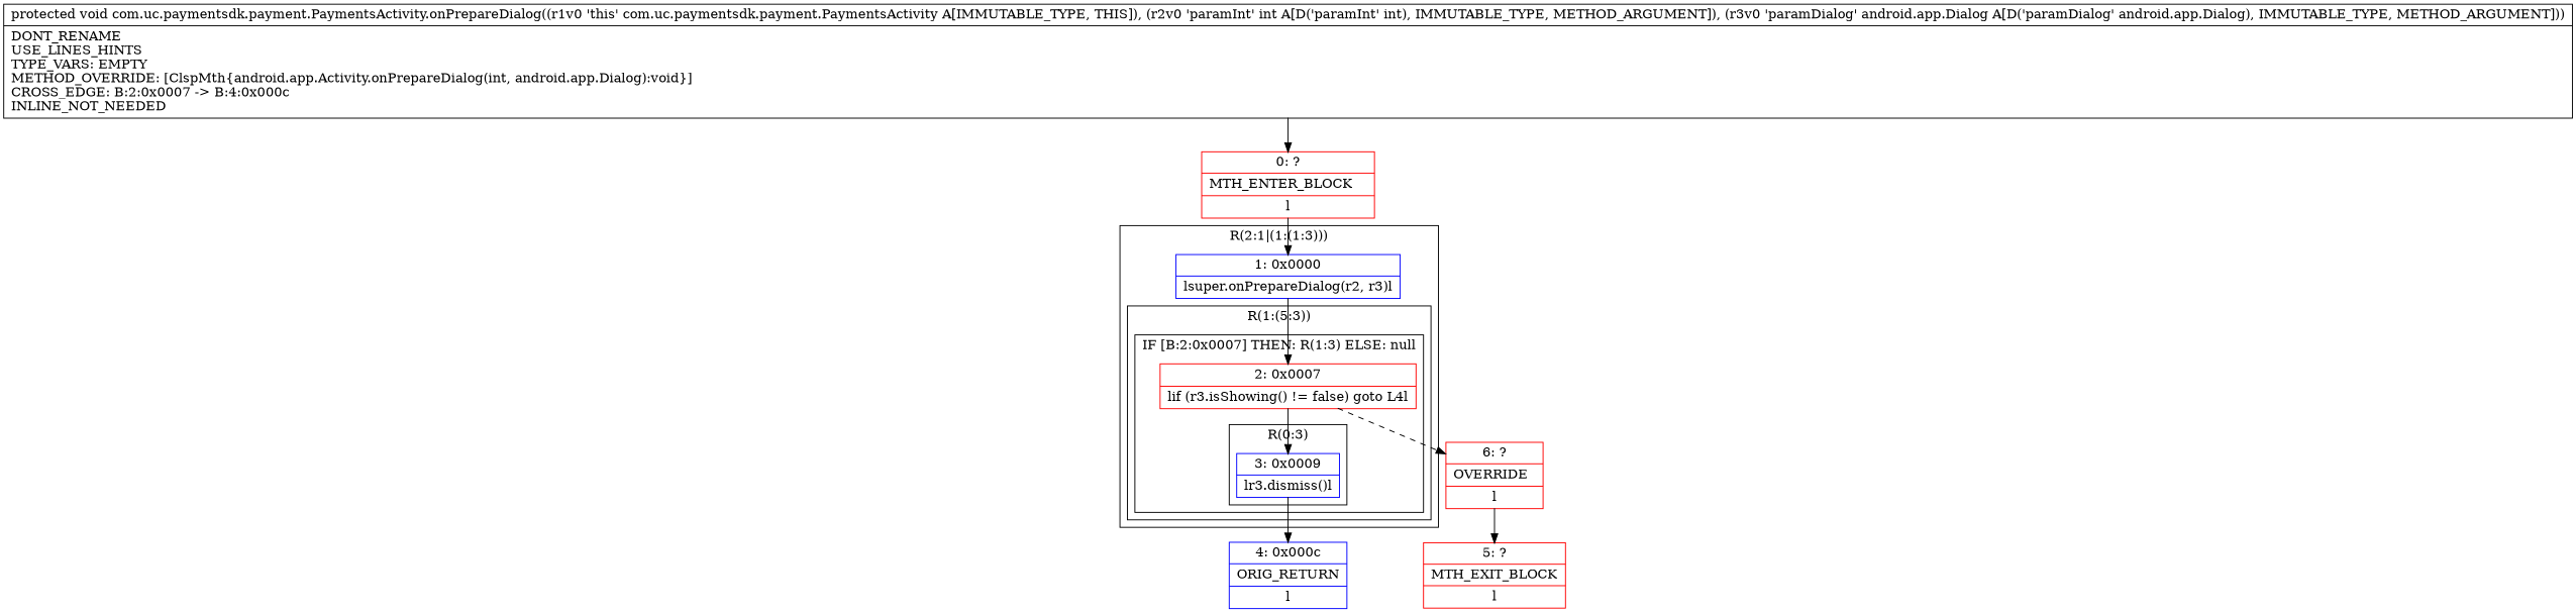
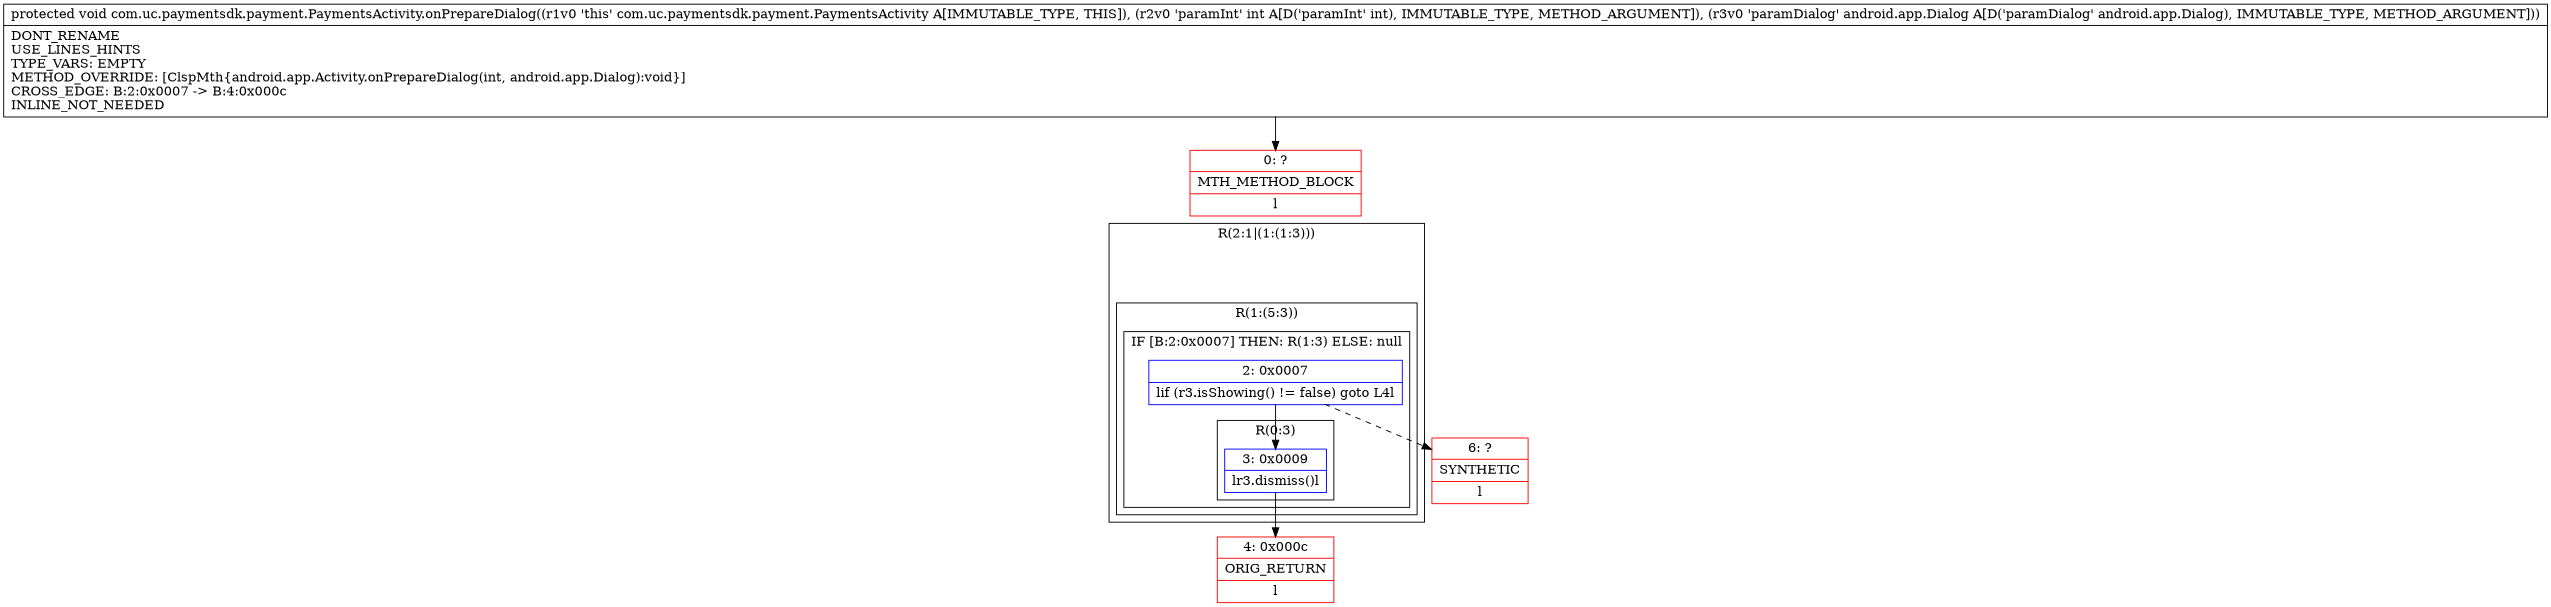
  digraph {
    node [color=red shape=record]
    n1 [color=blue label="{3\:\ 0x0009|lr3.dismiss()l}"]
-   n2 [label="{2\:\ 0x0007|lif (r3.isShowing() != false) goto L4l}"]
-   n3 [color=blue label="{1\:\ 0x0000|lsuper.onPrepareDialog(r2, r3)l}"]
-   n4 [color=blue label="{4\:\ 0x000c|ORIG_RETURN\l|l}"]
-   n5 [label="{6\:\ ?|OVERRIDE\l|l}"]
-   n6 [label="{5\:\ ?|MTH_EXIT_BLOCK\l|l}"]
-   n7 [label="{0\:\ ?|MTH_ENTER_BLOCK\l|l}"]
+   n2 [color=blue label="{2\:\ 0x0007|lif (r3.isShowing() != false) goto L4l}"]
+   n4 [label="{4\:\ 0x000c|ORIG_RETURN\l|l}"]
+   n5 [label="{6\:\ ?|SYNTHETIC\l|l}"]
+   n7 [label="{0\:\ ?|MTH_METHOD_BLOCK\l|l}"]
    n8 [label="{protected void com.uc.paymentsdk.payment.PaymentsActivity.onPrepareDialog((r1v0 'this' com.uc.paymentsdk.payment.PaymentsActivity A[IMMUTABLE_TYPE, THIS]), (r2v0 'paramInt' int A[D('paramInt' int), IMMUTABLE_TYPE, METHOD_ARGUMENT]), (r3v0 'paramDialog' android.app.Dialog A[D('paramDialog' android.app.Dialog), IMMUTABLE_TYPE, METHOD_ARGUMENT]))  | DONT_RENAME\lUSE_LINES_HINTS\lTYPE_VARS: EMPTY\lMETHOD_OVERRIDE: [ClspMth\{android.app.Activity.onPrepareDialog(int, android.app.Dialog):void\}]\lCROSS_EDGE: B:2:0x0007 \-\> B:4:0x000c\lINLINE_NOT_NEEDED\l}" color=""]
    subgraph cluster_1 {
      label="R(2:1|(1:(1:3)))"
-     n3
      subgraph cluster_2 {
        label="R(1:(5:3))"
        subgraph cluster_3 {
          label="IF [B:2:0x0007] THEN: R(1:3) ELSE: null"
          n2
          subgraph cluster_4 {
            label="R(0:3)"
            n1
          }
        }
      }
    }
    n1 -> n4
    n2 -> n1
    n2 -> n5 [style=dashed]
-   n3 -> n2
-   n5 -> n6
-   n7 -> n3
    n8 -> n7
  }
